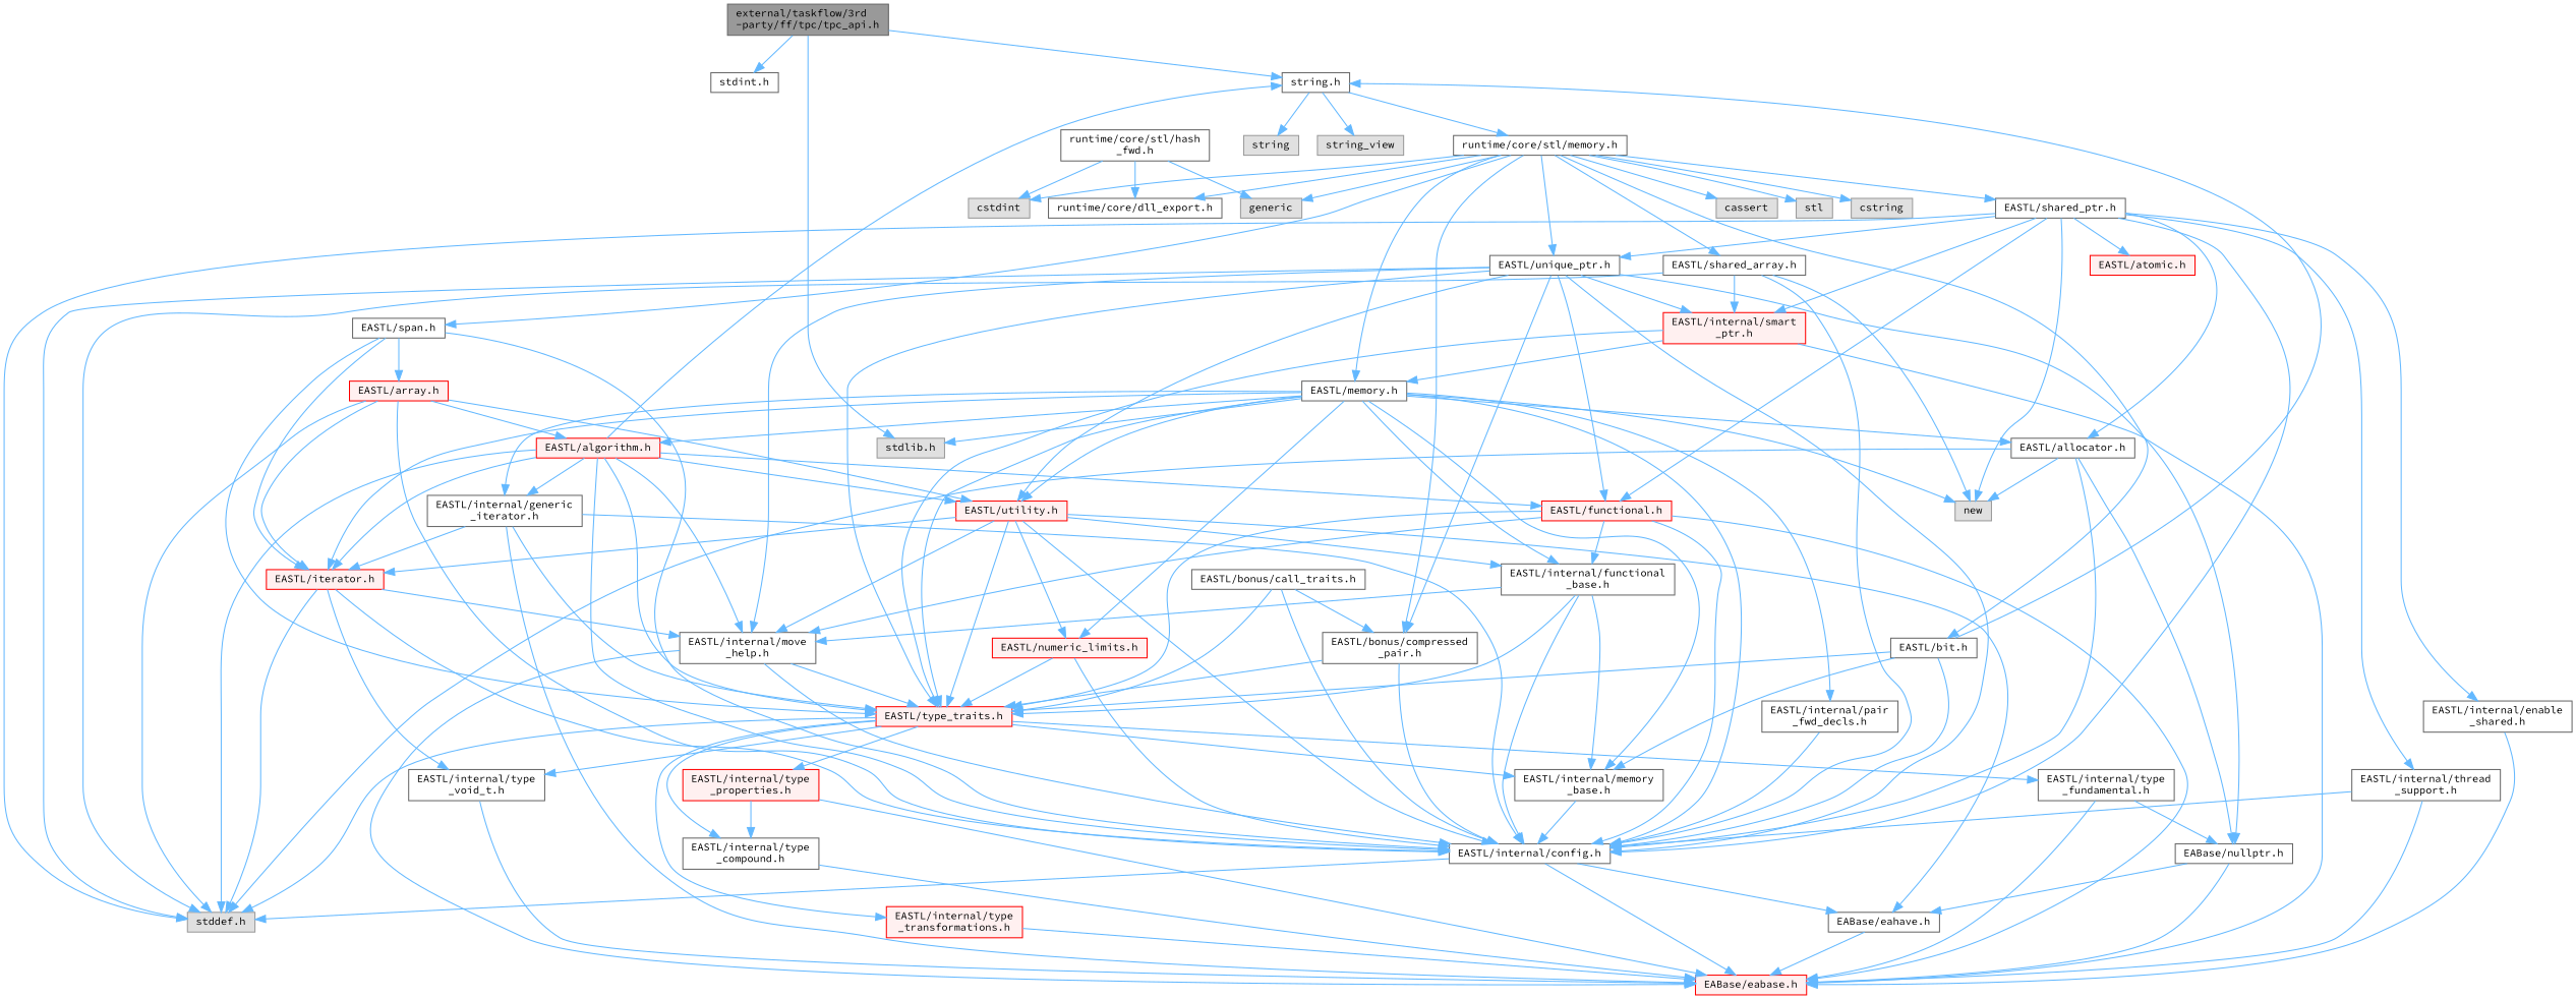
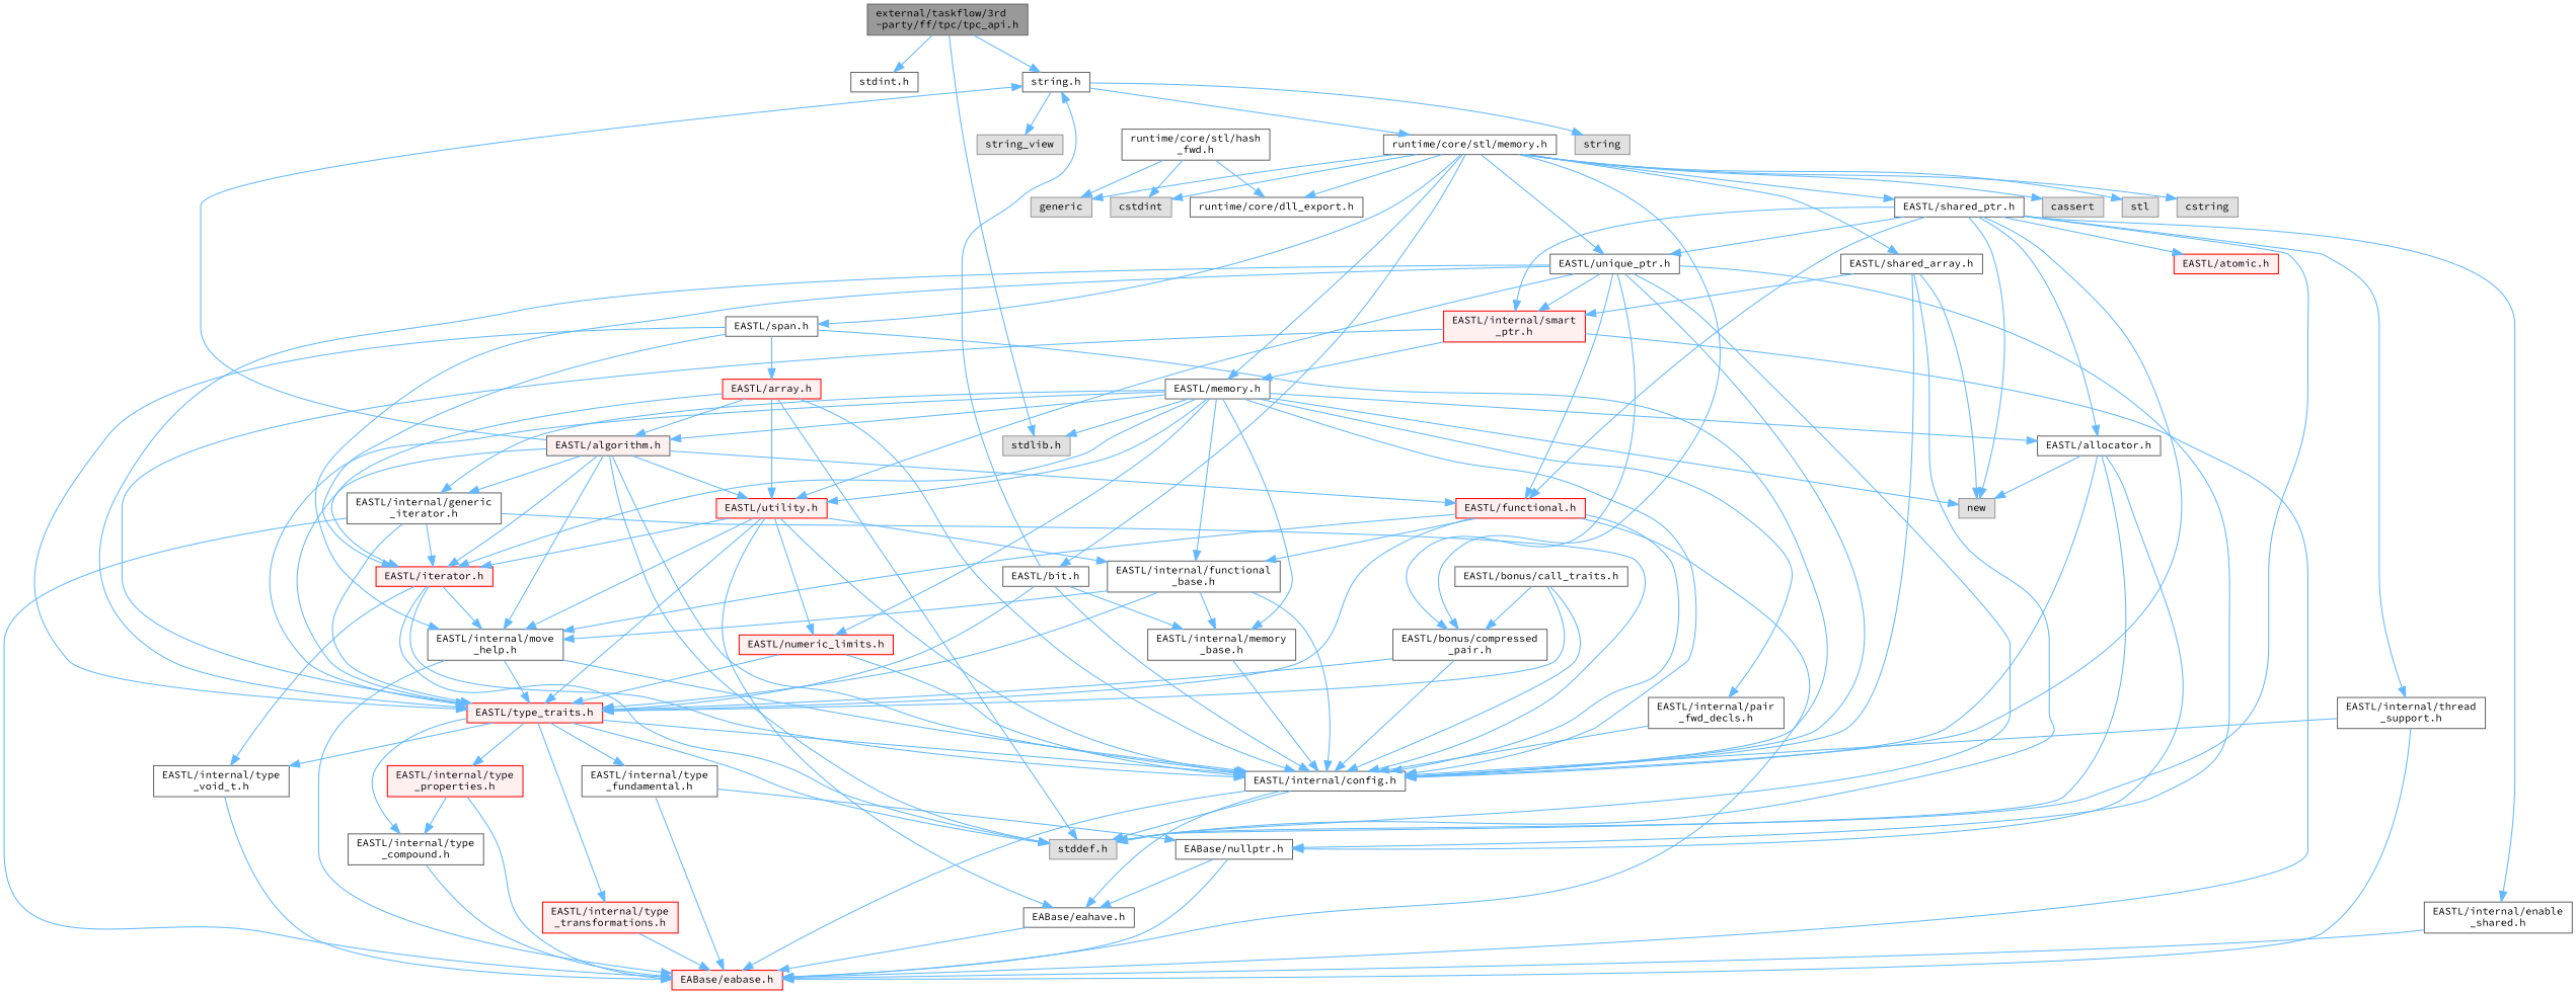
  digraph {
    fontname="Source Code Pro"
    node [color=grey40 fillcolor=white fontname="Source Code Pro" fontsize=10 shape=box style=filled]
    edge [color=steelblue1 fontname="Source Code Pro" fontsize=10 labelfontname=Helvetica labelfontsize=10 style=solid]
    n1 [color=gray40 fillcolor=grey60 fontcolor=black height=0.2 label="external/taskflow/3rd\l-party/ff/tpc/tpc_api.h" width=0.4]
    n2 [height=0.2 label="stdint.h" width=0.4]
    n3 [color=grey60 fillcolor="#E0E0E0" height=0.2 label="stdlib.h" width=0.4]
    n4 [height=0.2 label="string.h" width=0.4]
    n5 [color=grey60 fillcolor="#E0E0E0" height=0.2 label=string width=0.4]
    n6 [color=grey60 fillcolor="#E0E0E0" height=0.2 label=string_view width=0.4]
    n7 [height=0.2 label="runtime/core/stl/memory.h" width=0.4]
    n8 [color=grey60 fillcolor="#E0E0E0" height=0.2 label=generic width=0.4]
    n9 [color=grey60 fillcolor="#E0E0E0" height=0.2 label=cstdint width=0.4]
    n10 [color=grey60 fillcolor="#E0E0E0" height=0.2 label=cassert width=0.4]
    n11 [color=grey60 fillcolor="#E0E0E0" height=0.2 label=stl width=0.4]
    n12 [color=grey60 fillcolor="#E0E0E0" height=0.2 label=cstring width=0.4]
    n13 [height=0.2 label="EASTL/bit.h" width=0.4]
    n14 [height=0.2 label="EASTL/memory.h" width=0.4]
    n15 [height=0.2 label="EASTL/shared_array.h" width=0.4]
    n16 [height=0.2 label="EASTL/unique_ptr.h" width=0.4]
    n17 [height=0.2 label="EASTL/bonus/compressed\l_pair.h" width=0.4]
    n18 [height=0.2 label="EASTL/shared_ptr.h" width=0.4]
    n19 [height=0.2 label="EASTL/span.h" width=0.4]
    n20 [height=0.2 label="runtime/core/dll_export.h" width=0.4]
    n21 [height=0.2 label="EASTL/internal/config.h" width=0.4]
    n22 [height=0.2 label="EASTL/internal/memory\l_base.h" width=0.4]
    n23 [color=red fillcolor="#FFF0F0" height=0.2 label="EASTL/type_traits.h" width=0.4]
    n24 [height=0.2 label="EASTL/internal/generic\l_iterator.h" width=0.4]
    n25 [color=red fillcolor="#FFF0F0" height=0.2 label="EASTL/iterator.h" width=0.4]
    n26 [height=0.2 label="EASTL/internal/pair\l_fwd_decls.h" width=0.4]
    n27 [height=0.2 label="EASTL/internal/functional\l_base.h" width=0.4]
-   n28 [color=red fillcolor="#FFF0F0" height=0.2 label="EASTL/algorithm.h" width=0.4]
+   n28 [fillcolor="#FFF0F0" height=0.2 label="EASTL/algorithm.h" width=0.4]
    n29 [color=red fillcolor="#FFF0F0" height=0.2 label="EASTL/utility.h" width=0.4]
    n30 [color=red fillcolor="#FFF0F0" height=0.2 label="EASTL/numeric_limits.h" width=0.4]
    n31 [height=0.2 label="EASTL/allocator.h" width=0.4]
    n32 [color=grey60 fillcolor="#E0E0E0" height=0.2 label=new width=0.4]
    n33 [color=grey60 fillcolor="#E0E0E0" height=0.2 label="stddef.h" width=0.4]
    n34 [color=red fillcolor="#FFF0F0" height=0.2 label="EASTL/internal/smart\l_ptr.h" width=0.4]
    n35 [height=0.2 label="EABase/nullptr.h" width=0.4]
    n36 [height=0.2 label="EASTL/internal/move\l_help.h" width=0.4]
    n37 [color=red fillcolor="#FFF0F0" height=0.2 label="EASTL/functional.h" width=0.4]
    n38 [height=0.2 label="EASTL/internal/thread\l_support.h" width=0.4]
    n39 [color=red fillcolor="#FFF0F0" height=0.2 label="EASTL/atomic.h" width=0.4]
    n40 [height=0.2 label="EASTL/internal/enable\l_shared.h" width=0.4]
    n41 [color=red fillcolor="#FFF0F0" height=0.2 label="EASTL/array.h" width=0.4]
    n42 [height=0.2 label="runtime/core/stl/hash\l_fwd.h" width=0.4]
    n43 [color=red fillcolor="#FFF0F0" height=0.2 label="EABase/eabase.h" width=0.4]
    n44 [height=0.2 label="EABase/eahave.h" width=0.4]
    n45 [height=0.2 label="EASTL/internal/type\l_fundamental.h" width=0.4]
    n46 [color=red fillcolor="#FFF0F0" height=0.2 label="EASTL/internal/type\l_transformations.h" width=0.4]
    n47 [height=0.2 label="EASTL/internal/type\l_void_t.h" width=0.4]
    n48 [color=red fillcolor="#FFF0F0" height=0.2 label="EASTL/internal/type\l_properties.h" width=0.4]
    n49 [height=0.2 label="EASTL/internal/type\l_compound.h" width=0.4]
    n50 [height=0.2 label="EASTL/bonus/call_traits.h" width=0.4]
    n1 -> n2
    n1 -> n3
    n1 -> n4
    n4 -> n5
    n4 -> n6
    n4 -> n7
    n7 -> n8
    n7 -> n9
    n7 -> n10
    n7 -> n11
    n7 -> n12
    n7 -> n13
    n7 -> n14
    n7 -> n15
    n7 -> n16
    n7 -> n17
    n7 -> n18
    n7 -> n19
    n7 -> n20
    n13 -> n4
    n13 -> n21
    n13 -> n22
    n13 -> n23
    n14 -> n3
    n14 -> n21
    n14 -> n22
    n14 -> n23
    n14 -> n24
    n14 -> n25
    n14 -> n26
    n14 -> n27
    n14 -> n28
    n14 -> n29
    n14 -> n30
    n14 -> n31
    n14 -> n32
    n15 -> n21
    n15 -> n32
    n15 -> n33
    n15 -> n34
    n16 -> n17
    n16 -> n21
    n16 -> n23
    n16 -> n29
    n16 -> n33
    n16 -> n34
    n16 -> n35
    n16 -> n36
    n16 -> n37
    n17 -> n21
    n17 -> n23
    n18 -> n16
    n18 -> n21
    n18 -> n31
    n18 -> n32
    n18 -> n33
    n18 -> n34
    n18 -> n37
    n18 -> n38
    n18 -> n39
    n18 -> n40
    n19 -> n21
    n19 -> n23
    n19 -> n25
    n19 -> n41
    n21 -> n33
    n21 -> n43
    n21 -> n44
    n22 -> n21
-   n23 -> n22
+   n23 -> n21
    n23 -> n33
    n23 -> n45
    n23 -> n46
    n23 -> n47
    n23 -> n48
    n23 -> n49
    n24 -> n21
    n24 -> n23
    n24 -> n25
    n24 -> n43
    n25 -> n21
    n25 -> n33
    n25 -> n36
    n25 -> n47
    n26 -> n21
    n27 -> n21
    n27 -> n22
    n27 -> n23
    n27 -> n36
    n28 -> n4
    n28 -> n21
    n28 -> n23
    n28 -> n24
    n28 -> n25
    n28 -> n29
    n28 -> n33
    n28 -> n36
    n28 -> n37
    n29 -> n21
    n29 -> n23
    n29 -> n25
    n29 -> n27
    n29 -> n30
    n29 -> n36
    n29 -> n44
    n30 -> n21
    n30 -> n23
    n31 -> n21
    n31 -> n32
    n31 -> n33
    n31 -> n35
    n34 -> n14
    n34 -> n23
    n34 -> n43
    n35 -> n43
    n35 -> n44
    n36 -> n21
    n36 -> n23
    n36 -> n43
    n37 -> n21
    n37 -> n23
    n37 -> n27
    n37 -> n36
    n37 -> n43
    n38 -> n21
    n38 -> n43
    n40 -> n43
    n41 -> n21
    n41 -> n25
    n41 -> n28
    n41 -> n29
    n41 -> n33
    n42 -> n8
    n42 -> n9
    n42 -> n20
    n44 -> n43
    n45 -> n35
    n45 -> n43
    n46 -> n43
    n47 -> n43
    n48 -> n43
    n48 -> n49
    n49 -> n43
    n50 -> n17
    n50 -> n21
    n50 -> n23
  }
